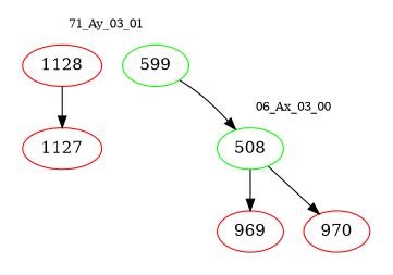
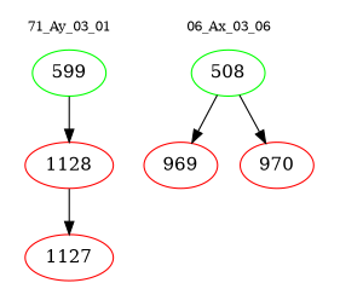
  digraph {
    node [color=red]
    edge [color=black]
    n1 [color=green label=599]
    n2 [label=1127]
    n3 [label=1128]
    n4 [color=green label=508]
    n5 [label=969]
    n6 [label=970]
    subgraph cluster_1 {
      color=white
      fontsize=10
      label="71_Ay_03_01"
      n1
      n2
      n3
    }
    subgraph cluster_2 {
      color=white
      fontsize=10
-     label="06_Ax_03_00"
+     label="06_Ax_03_06"
      n4
      n5
      n6
    }
-   n1 -> n4
+   n1 -> n3
    n3 -> n2
    n4 -> n5
    n4 -> n6
  }
